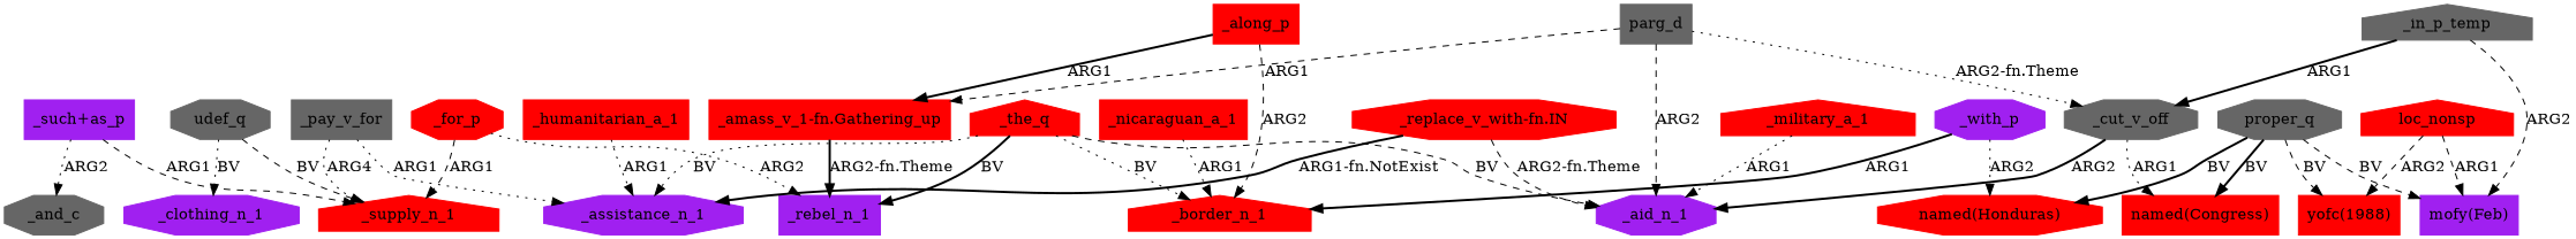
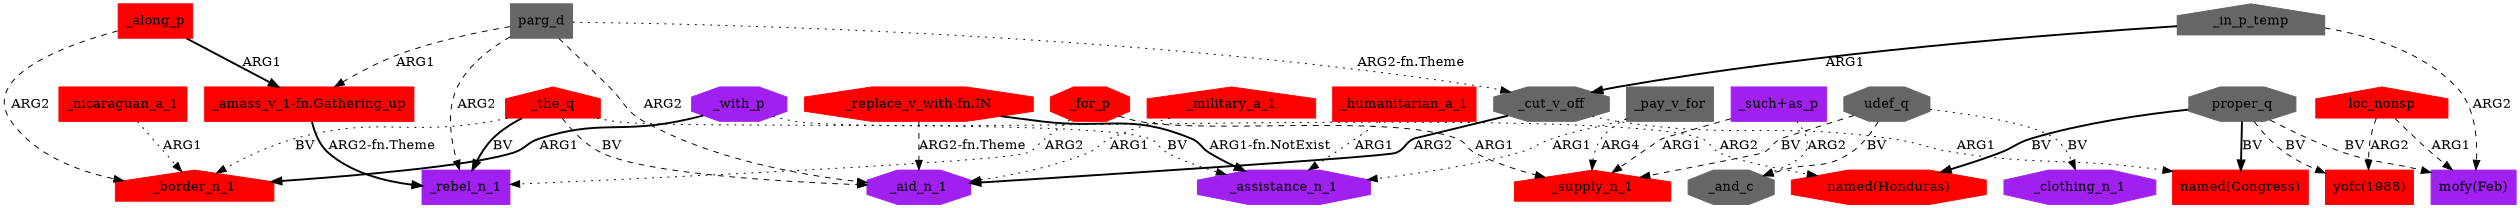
  digraph {
    node [color=red shape=octagon style=filled]
    edge [style=dashed]
    _with_p [color=purple]
    _border_n_1 [shape=house]
    "named(Honduras)"
    parg_d [color=gray40 shape=box]
    "_amass_v_1-fn.Gathering_up" [shape=box]
    _cut_v_off [color=gray40]
    _aid_n_1 [color=purple]
    _rebel_n_1 [color=purple shape=box]
    "named(Congress)" [shape=box]
    _nicaraguan_a_1 [shape=box]
    _in_p_temp [color=gray40 shape=house]
    "mofy(Feb)" [color=purple shape=box]
    _military_a_1 [shape=house]
    _for_p
    _supply_n_1 [shape=house]
    loc_nonsp [shape=house]
    "yofc(1988)" [shape=box]
    _assistance_n_1 [color=purple]
    _humanitarian_a_1 [shape=box]
    proper_q [color=gray40]
    udef_q [color=gray40]
    _and_c [color=gray40]
    _clothing_n_1 [color=purple]
    "_such+as_p" [color=purple shape=box]
    _along_p [shape=box]
    _the_q [shape=house]
    _pay_v_for [color=gray40 shape=box]
    "_replace_v_with-fn.IN"
    _with_p -> _border_n_1 [label=ARG1 style=bold]
    _with_p -> "named(Honduras)" [label=ARG2 style=dotted]
    parg_d -> "_amass_v_1-fn.Gathering_up" [label=ARG1]
    parg_d -> _cut_v_off [label="ARG2-fn.Theme" style=dotted]
    parg_d -> _aid_n_1 [label=ARG2]
+   parg_d -> _rebel_n_1 [label=ARG2]
    "_amass_v_1-fn.Gathering_up" -> _rebel_n_1 [label="ARG2-fn.Theme" style=bold]
    _cut_v_off -> _aid_n_1 [label=ARG2 style=bold]
    _cut_v_off -> "named(Congress)" [label=ARG1 style=dotted]
    _nicaraguan_a_1 -> _border_n_1 [label=ARG1 style=dotted]
    _in_p_temp -> _cut_v_off [label=ARG1 style=bold]
    _in_p_temp -> "mofy(Feb)" [label=ARG2]
    _military_a_1 -> _aid_n_1 [label=ARG1 style=dotted]
    _for_p -> _rebel_n_1 [label=ARG2 style=dotted]
    _for_p -> _supply_n_1 [label=ARG1]
    loc_nonsp -> "mofy(Feb)" [label=ARG1]
    loc_nonsp -> "yofc(1988)" [label=ARG2]
    _humanitarian_a_1 -> _assistance_n_1 [label=ARG1 style=dotted]
    proper_q -> "named(Honduras)" [label=BV style=bold]
    proper_q -> "named(Congress)" [label=BV style=bold]
    proper_q -> "mofy(Feb)" [label=BV]
    proper_q -> "yofc(1988)" [label=BV]
    udef_q -> _supply_n_1 [label=BV]
+   udef_q -> _and_c [label=BV]
    udef_q -> _clothing_n_1 [label=BV style=dotted]
    "_such+as_p" -> _supply_n_1 [label=ARG1]
    "_such+as_p" -> _and_c [label=ARG2 style=dotted]
    _along_p -> _border_n_1 [label=ARG2]
    _along_p -> "_amass_v_1-fn.Gathering_up" [label=ARG1 style=bold]
    _the_q -> _border_n_1 [label=BV style=dotted]
    _the_q -> _aid_n_1 [label=BV]
    _the_q -> _rebel_n_1 [label=BV style=bold]
    _the_q -> _assistance_n_1 [label=BV style=dotted]
    _pay_v_for -> _supply_n_1 [label=ARG4 style=dotted]
    _pay_v_for -> _assistance_n_1 [label=ARG1 style=dotted]
    "_replace_v_with-fn.IN" -> _aid_n_1 [label="ARG2-fn.Theme"]
    "_replace_v_with-fn.IN" -> _assistance_n_1 [label="ARG1-fn.NotExist" style=bold]
  }
